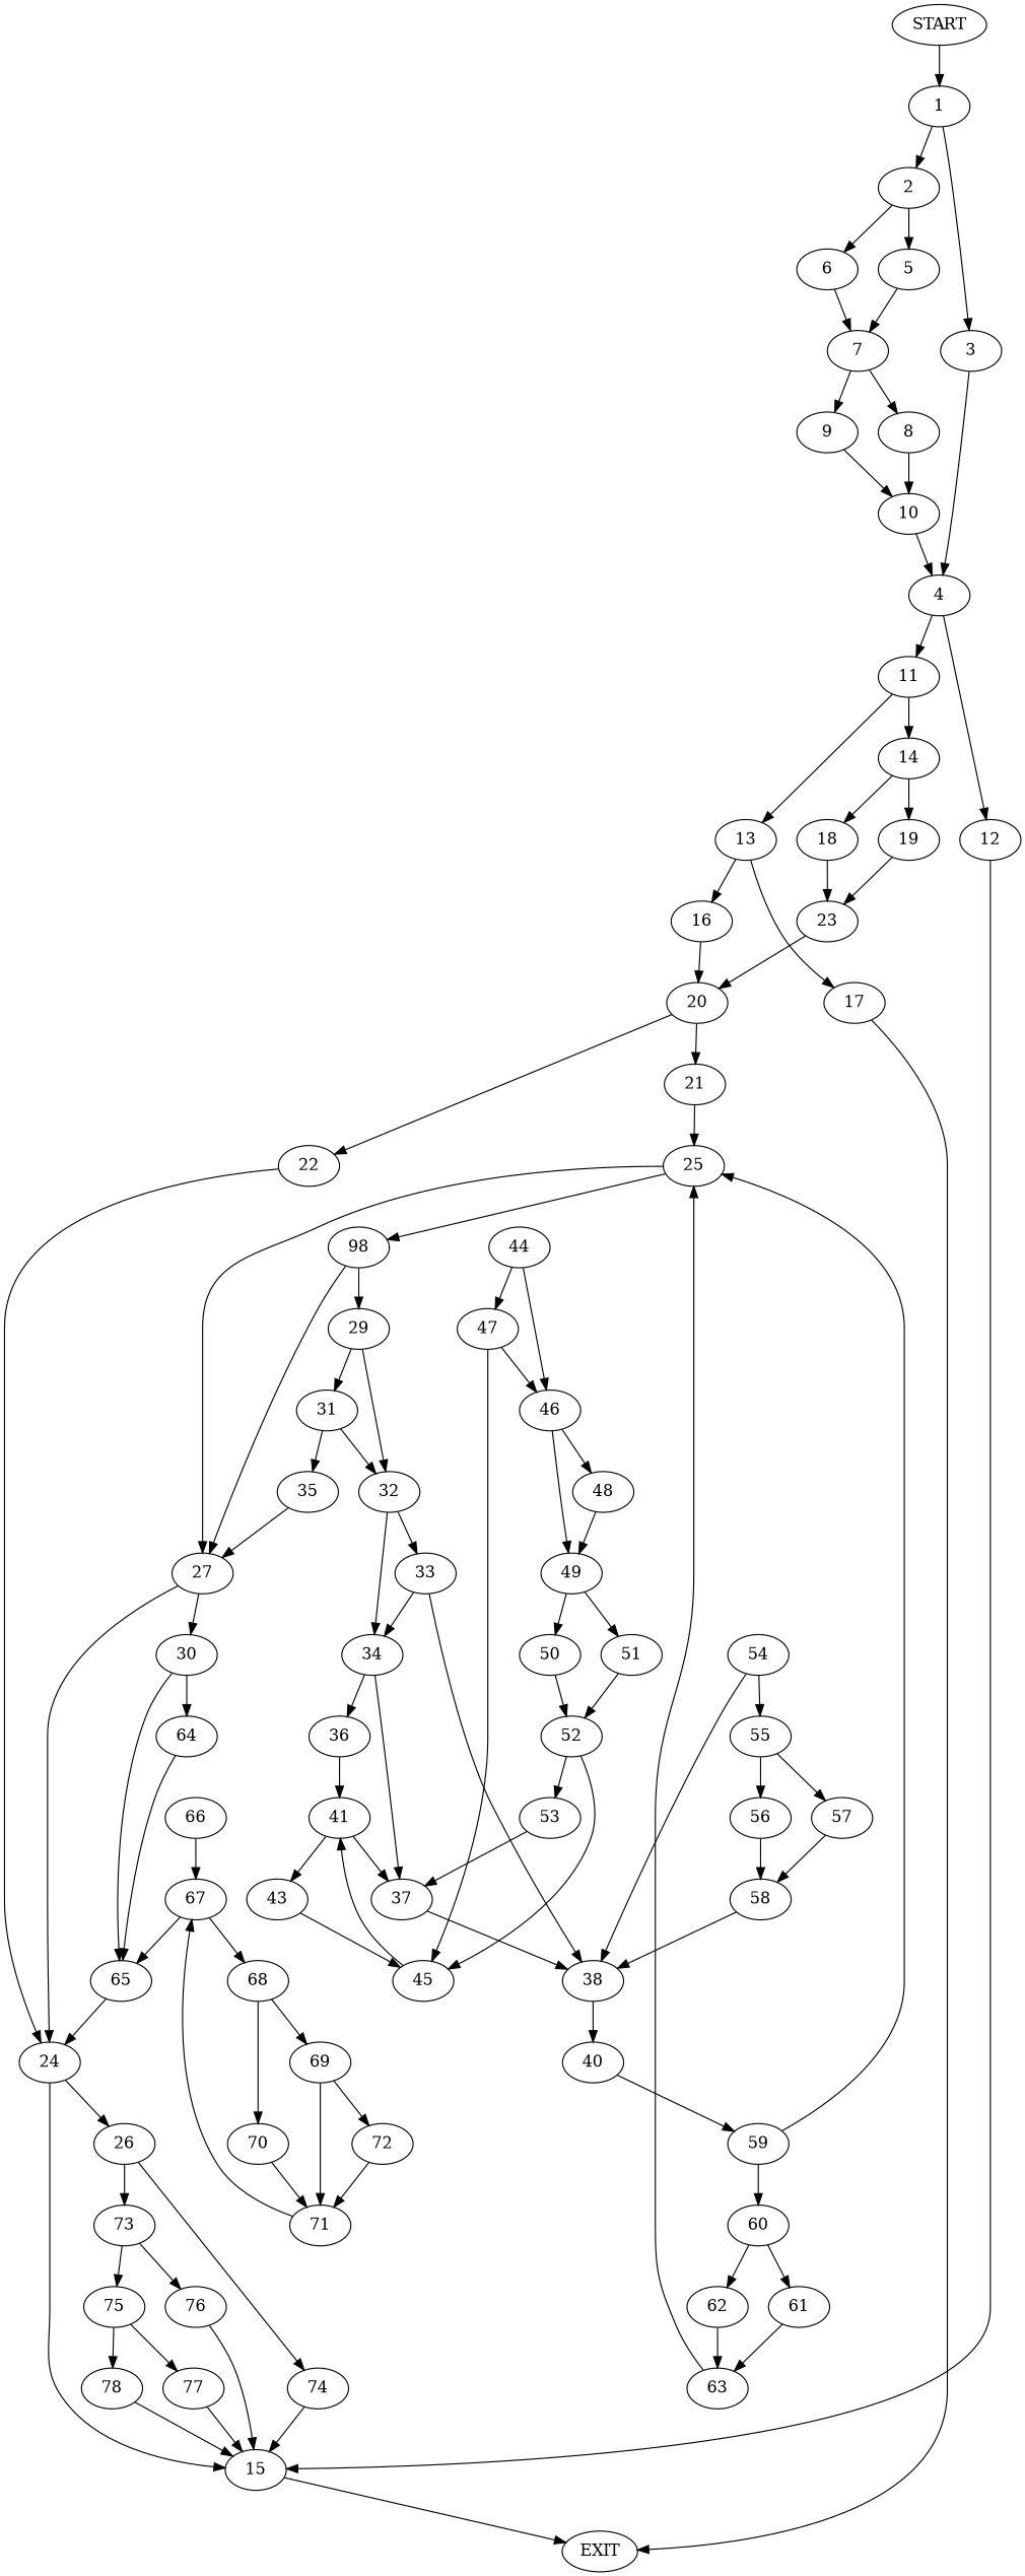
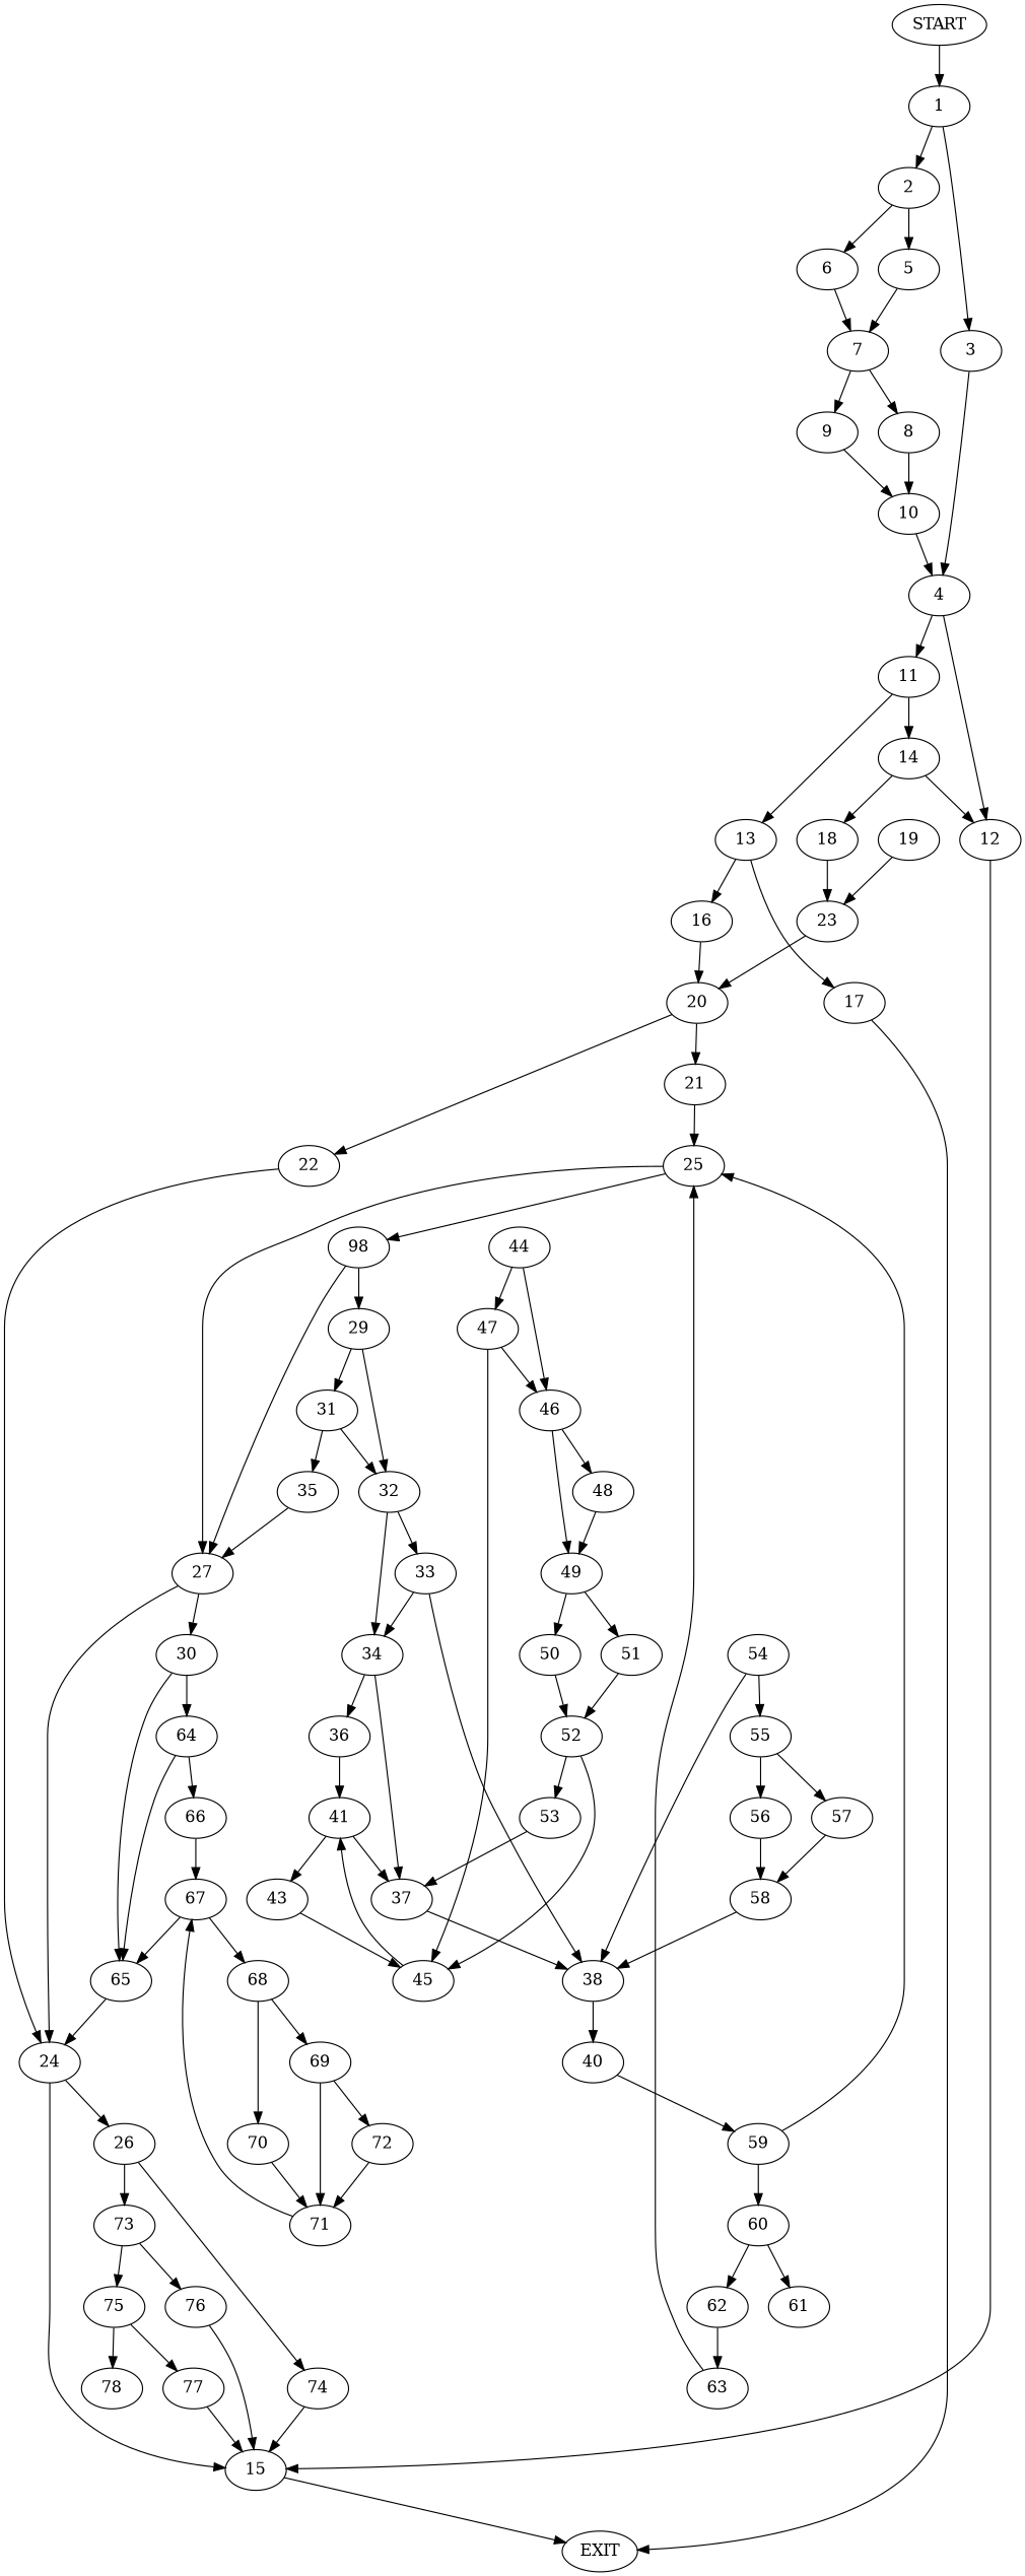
  digraph {
    n1 [label=START]
    1
    2
    3
    n5 [label=EXIT]
    5
    6
    4
    7
    11
    12
    13
    14
    15
    8
    9
    10
    16
    17
    18
    19
    20
    23
    21
    22
    25
    24
    27
    n29 [label=98]
    26
    73
    74
    30
    29
    75
    76
    64
    65
    31
    32
    35
    33
    34
    66
    38
    36
    37
    40
    41
    43
    59
    60
    45
    54
    55
    44
    46
    47
    48
    49
    50
    51
    52
    53
    56
    57
    58
    61
    62
    63
    67
    68
    69
    70
    71
    72
    77
    78
    n1 -> 1
    1 -> 2
    1 -> 3
    2 -> 5
    2 -> 6
    3 -> 4
    5 -> 7
    6 -> 7
    4 -> 11
    4 -> 12
    7 -> 8
    7 -> 9
    11 -> 13
    11 -> 14
    12 -> 15
    13 -> 16
    13 -> 17
    14 -> 18
-   14 -> 19
+   14 -> 12
    15 -> n5
    8 -> 10
    9 -> 10
    10 -> 4
    16 -> 20
    17 -> n5
    18 -> 23
    19 -> 23
    20 -> 21
    20 -> 22
    23 -> 20
    21 -> 25
    22 -> 24
    25 -> 27
    25 -> n29
    24 -> 15
    24 -> 26
    27 -> 24
    27 -> 30
    n29 -> 27
    n29 -> 29
    26 -> 73
    26 -> 74
    73 -> 75
    73 -> 76
    74 -> 15
    30 -> 64
    30 -> 65
    29 -> 31
    29 -> 32
    75 -> 77
    75 -> 78
    76 -> 15
    64 -> 65
+   64 -> 66
    65 -> 24
    31 -> 32
    31 -> 35
    32 -> 33
    32 -> 34
    35 -> 27
    33 -> 34
    33 -> 38
    34 -> 36
    34 -> 37
    66 -> 67
    38 -> 40
    36 -> 41
    37 -> 38
    40 -> 59
    41 -> 37
    41 -> 43
    43 -> 45
    59 -> 25
    59 -> 60
    60 -> 61
    60 -> 62
    45 -> 41
    54 -> 38
    54 -> 55
    55 -> 56
    55 -> 57
    44 -> 46
    44 -> 47
    46 -> 48
    46 -> 49
    47 -> 45
    47 -> 46
    48 -> 49
    49 -> 50
    49 -> 51
    50 -> 52
    51 -> 52
    52 -> 45
    52 -> 53
    53 -> 37
    56 -> 58
    57 -> 58
    58 -> 38
-   61 -> 63
    62 -> 63
    63 -> 25
    67 -> 65
    67 -> 68
    68 -> 69
    68 -> 70
    69 -> 71
    69 -> 72
    70 -> 71
    71 -> 67
    72 -> 71
    77 -> 15
-   78 -> 15
  }
